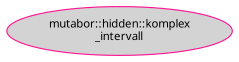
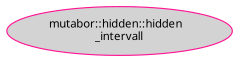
  digraph {
    rankdir=LR
-   n1 [color=deeppink fillcolor=lightgrey fontname=Sans fontsize=10 height=0.2 label="mutabor::hidden::komplex\l_intervall" shape=ellipse style=filled width=0.4]
+   n1 [color=deeppink fillcolor=lightgrey fontname=Sans fontsize=10 height=0.2 label="mutabor::hidden::hidden\l_intervall" shape=ellipse style=filled width=0.4]
  }
